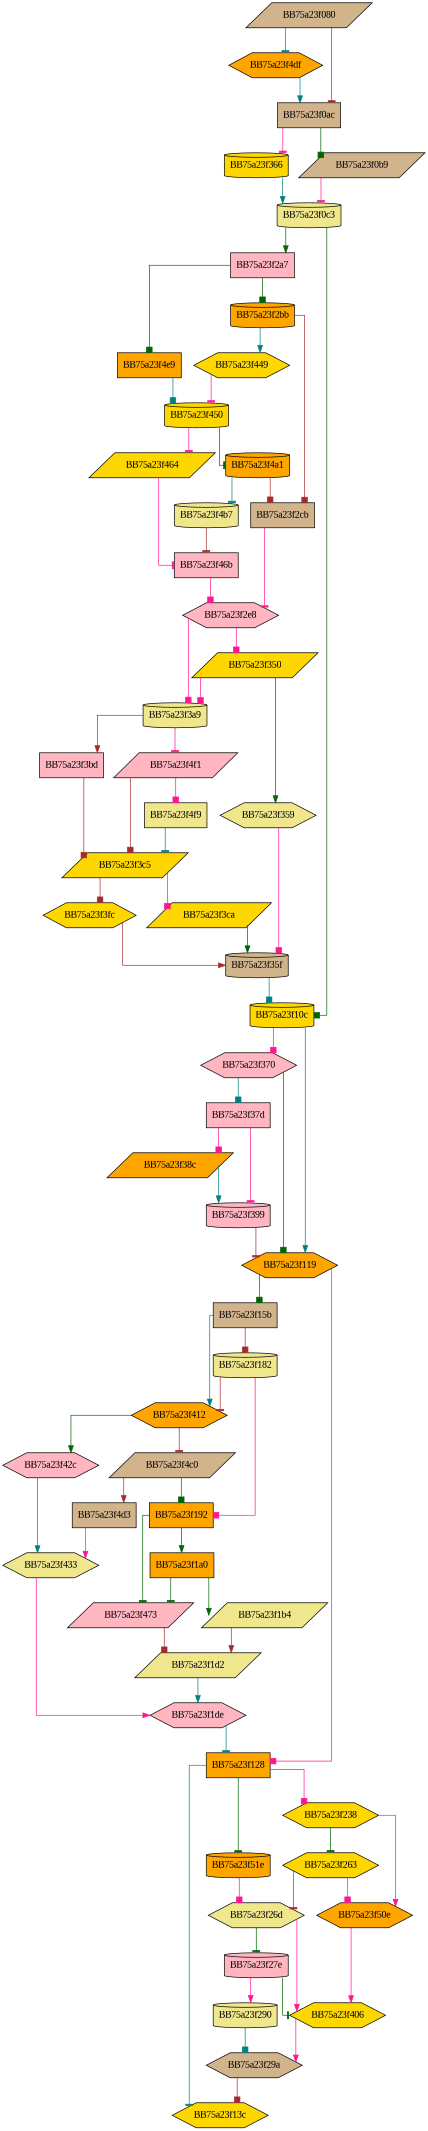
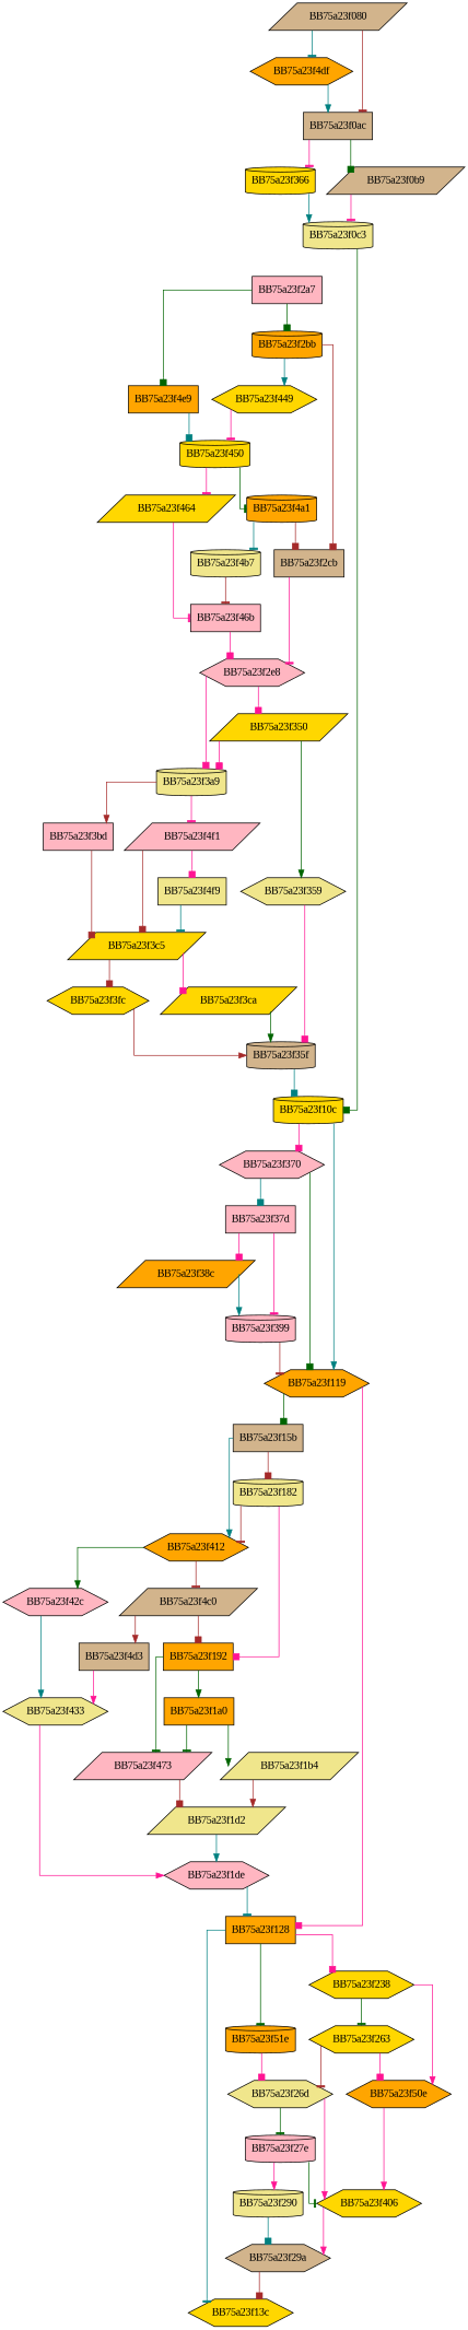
  digraph {
    fontname="Liberation Serif"
    splines=ortho
    node [fillcolor=gold fontname="Liberation Serif" shape=hexagon style=filled]
    edge [arrowhead=box color=deeppink fontname="Liberation Serif"]
    BB75a23f080 [fillcolor=tan shape=parallelogram]
    BB75a23f4df [fillcolor=orange]
    BB75a23f0ac [fillcolor=tan shape=box]
    BB75a23f366 [shape=cylinder]
    BB75a23f0b9 [fillcolor=tan shape=parallelogram]
    BB75a23f0c3 [fillcolor=khaki shape=cylinder]
    BB75a23f2a7 [fillcolor=lightpink shape=box]
    BB75a23f10c [shape=cylinder]
    BB75a23f4e9 [fillcolor=orange shape=box]
    BB75a23f2bb [fillcolor=orange shape=cylinder]
    BB75a23f370 [fillcolor=lightpink]
    BB75a23f119 [fillcolor=orange]
    BB75a23f450 [shape=cylinder]
    BB75a23f449
    BB75a23f2cb [fillcolor=tan shape=box]
    BB75a23f37d [fillcolor=lightpink shape=box]
    BB75a23f15b [fillcolor=tan shape=box]
    BB75a23f128 [fillcolor=orange shape=box]
    BB75a23f399 [fillcolor=lightpink shape=cylinder]
    BB75a23f38c [fillcolor=orange shape=parallelogram]
    BB75a23f412 [fillcolor=orange]
    BB75a23f182 [fillcolor=khaki shape=cylinder]
    BB75a23f238
    BB75a23f13c
    BB75a23f51e [fillcolor=orange shape=cylinder]
    BB75a23f4c0 [fillcolor=tan shape=parallelogram]
    BB75a23f42c [fillcolor=lightpink]
    BB75a23f192 [fillcolor=orange shape=box]
    BB75a23f50e [fillcolor=orange]
    BB75a23f263
    BB75a23f406
    BB75a23f26d [fillcolor=khaki]
    BB75a23f4d3 [fillcolor=tan shape=box]
    BB75a23f433 [fillcolor=khaki]
    BB75a23f473 [fillcolor=lightpink shape=parallelogram]
    BB75a23f1a0 [fillcolor=orange shape=box]
    BB75a23f1d2 [fillcolor=khaki shape=parallelogram]
    BB75a23f1b4 [fillcolor=khaki shape=parallelogram]
    BB75a23f1de [fillcolor=lightpink]
    BB75a23f29a [fillcolor=tan]
    BB75a23f27e [fillcolor=lightpink shape=cylinder]
    BB75a23f290 [fillcolor=khaki shape=cylinder]
    BB75a23f4a1 [fillcolor=orange shape=cylinder]
    BB75a23f464 [shape=parallelogram]
    BB75a23f2e8 [fillcolor=lightpink]
    BB75a23f3a9 [fillcolor=khaki shape=cylinder]
    BB75a23f350 [shape=parallelogram]
    BB75a23f4f1 [fillcolor=lightpink shape=parallelogram]
    BB75a23f3bd [fillcolor=lightpink shape=box]
    BB75a23f359 [fillcolor=khaki]
    BB75a23f3c5 [shape=parallelogram]
    BB75a23f4f9 [fillcolor=khaki shape=box]
    BB75a23f35f [fillcolor=tan shape=cylinder]
    BB75a23f3fc
    BB75a23f3ca [shape=parallelogram]
    BB75a23f4b7 [fillcolor=khaki shape=cylinder]
    BB75a23f46b [fillcolor=lightpink shape=box]
    BB75a23f080 -> BB75a23f4df [arrowhead=tee color=teal]
    BB75a23f080 -> BB75a23f0ac [arrowhead=tee color=brown]
    BB75a23f4df -> BB75a23f0ac [arrowhead=normal color=teal]
    BB75a23f0ac -> BB75a23f366 [arrowhead=tee]
    BB75a23f0ac -> BB75a23f0b9 [color=darkgreen]
    BB75a23f366 -> BB75a23f0c3 [arrowhead=normal color=teal]
    BB75a23f0b9 -> BB75a23f0c3 [arrowhead=tee]
-   BB75a23f0c3 -> BB75a23f2a7 [arrowhead=normal color=darkgreen]
    BB75a23f0c3 -> BB75a23f10c [color=darkgreen]
    BB75a23f2a7 -> BB75a23f4e9 [color=darkgreen]
    BB75a23f2a7 -> BB75a23f2bb [color=darkgreen]
    BB75a23f10c -> BB75a23f370
    BB75a23f10c -> BB75a23f119 [arrowhead=normal color=teal]
    BB75a23f4e9 -> BB75a23f450 [color=teal]
    BB75a23f2bb -> BB75a23f449 [arrowhead=normal color=teal]
    BB75a23f2bb -> BB75a23f2cb [color=brown]
    BB75a23f370 -> BB75a23f119 [color=darkgreen]
    BB75a23f370 -> BB75a23f37d [color=teal]
    BB75a23f119 -> BB75a23f15b [color=darkgreen]
    BB75a23f119 -> BB75a23f128
    BB75a23f450 -> BB75a23f4a1 [arrowhead=tee color=darkgreen]
    BB75a23f450 -> BB75a23f464 [arrowhead=tee]
    BB75a23f449 -> BB75a23f450 [arrowhead=tee]
    BB75a23f2cb -> BB75a23f2e8 [arrowhead=tee]
    BB75a23f37d -> BB75a23f399 [arrowhead=tee]
    BB75a23f37d -> BB75a23f38c
    BB75a23f15b -> BB75a23f412 [arrowhead=normal color=teal]
    BB75a23f15b -> BB75a23f182 [color=brown]
    BB75a23f128 -> BB75a23f238
    BB75a23f128 -> BB75a23f13c [arrowhead=tee color=teal]
    BB75a23f128 -> BB75a23f51e [arrowhead=tee color=darkgreen]
    BB75a23f399 -> BB75a23f119 [arrowhead=tee color=brown]
    BB75a23f38c -> BB75a23f399 [arrowhead=normal color=teal]
    BB75a23f412 -> BB75a23f4c0 [arrowhead=tee color=brown]
    BB75a23f412 -> BB75a23f42c [arrowhead=normal color=darkgreen]
    BB75a23f182 -> BB75a23f412 [arrowhead=tee color=brown]
    BB75a23f182 -> BB75a23f192
    BB75a23f238 -> BB75a23f50e [arrowhead=normal]
    BB75a23f238 -> BB75a23f263 [arrowhead=tee color=darkgreen]
    BB75a23f51e -> BB75a23f26d
-   BB75a23f4c0 -> BB75a23f192 [color=darkgreen]
+   BB75a23f4c0 -> BB75a23f192 [color=brown]
    BB75a23f4c0 -> BB75a23f4d3 [arrowhead=normal color=brown]
    BB75a23f42c -> BB75a23f433 [arrowhead=normal color=teal]
    BB75a23f192 -> BB75a23f473 [arrowhead=tee color=darkgreen]
    BB75a23f192 -> BB75a23f1a0 [arrowhead=normal color=darkgreen]
    BB75a23f50e -> BB75a23f406 [arrowhead=normal]
    BB75a23f263 -> BB75a23f50e
    BB75a23f263 -> BB75a23f26d [arrowhead=tee color=brown]
    BB75a23f406 -> BB75a23f29a [arrowhead=normal]
    BB75a23f26d -> BB75a23f406 [arrowhead=normal]
    BB75a23f26d -> BB75a23f27e [arrowhead=tee color=darkgreen]
    BB75a23f4d3 -> BB75a23f433 [arrowhead=normal]
    BB75a23f433 -> BB75a23f1de [arrowhead=normal]
    BB75a23f473 -> BB75a23f1d2 [color=brown]
    BB75a23f1a0 -> BB75a23f473 [arrowhead=tee color=darkgreen]
    BB75a23f1a0 -> BB75a23f1b4 [arrowhead=normal color=darkgreen]
    BB75a23f1d2 -> BB75a23f1de [arrowhead=normal color=teal]
    BB75a23f1b4 -> BB75a23f1d2 [arrowhead=normal color=brown]
    BB75a23f1de -> BB75a23f128 [arrowhead=tee color=teal]
    BB75a23f29a -> BB75a23f13c [color=brown]
    BB75a23f27e -> BB75a23f406 [arrowhead=tee color=darkgreen]
    BB75a23f27e -> BB75a23f290 [arrowhead=normal]
    BB75a23f290 -> BB75a23f29a [color=teal]
    BB75a23f4a1 -> BB75a23f2cb [color=brown]
    BB75a23f4a1 -> BB75a23f4b7 [arrowhead=tee color=teal]
    BB75a23f464 -> BB75a23f46b [arrowhead=tee]
    BB75a23f2e8 -> BB75a23f3a9
    BB75a23f2e8 -> BB75a23f350
    BB75a23f3a9 -> BB75a23f4f1 [arrowhead=tee]
    BB75a23f3a9 -> BB75a23f3bd [arrowhead=normal color=brown]
    BB75a23f350 -> BB75a23f3a9
    BB75a23f350 -> BB75a23f359 [arrowhead=normal color=darkgreen]
    BB75a23f4f1 -> BB75a23f3c5 [color=brown]
    BB75a23f4f1 -> BB75a23f4f9
    BB75a23f3bd -> BB75a23f3c5 [color=brown]
    BB75a23f359 -> BB75a23f35f
    BB75a23f3c5 -> BB75a23f3fc [color=brown]
    BB75a23f3c5 -> BB75a23f3ca
    BB75a23f4f9 -> BB75a23f3c5 [arrowhead=tee color=teal]
    BB75a23f35f -> BB75a23f10c [color=teal]
    BB75a23f3fc -> BB75a23f35f [arrowhead=normal color=brown]
    BB75a23f3ca -> BB75a23f35f [arrowhead=normal color=darkgreen]
    BB75a23f4b7 -> BB75a23f46b [arrowhead=tee color=brown]
    BB75a23f46b -> BB75a23f2e8
  }
